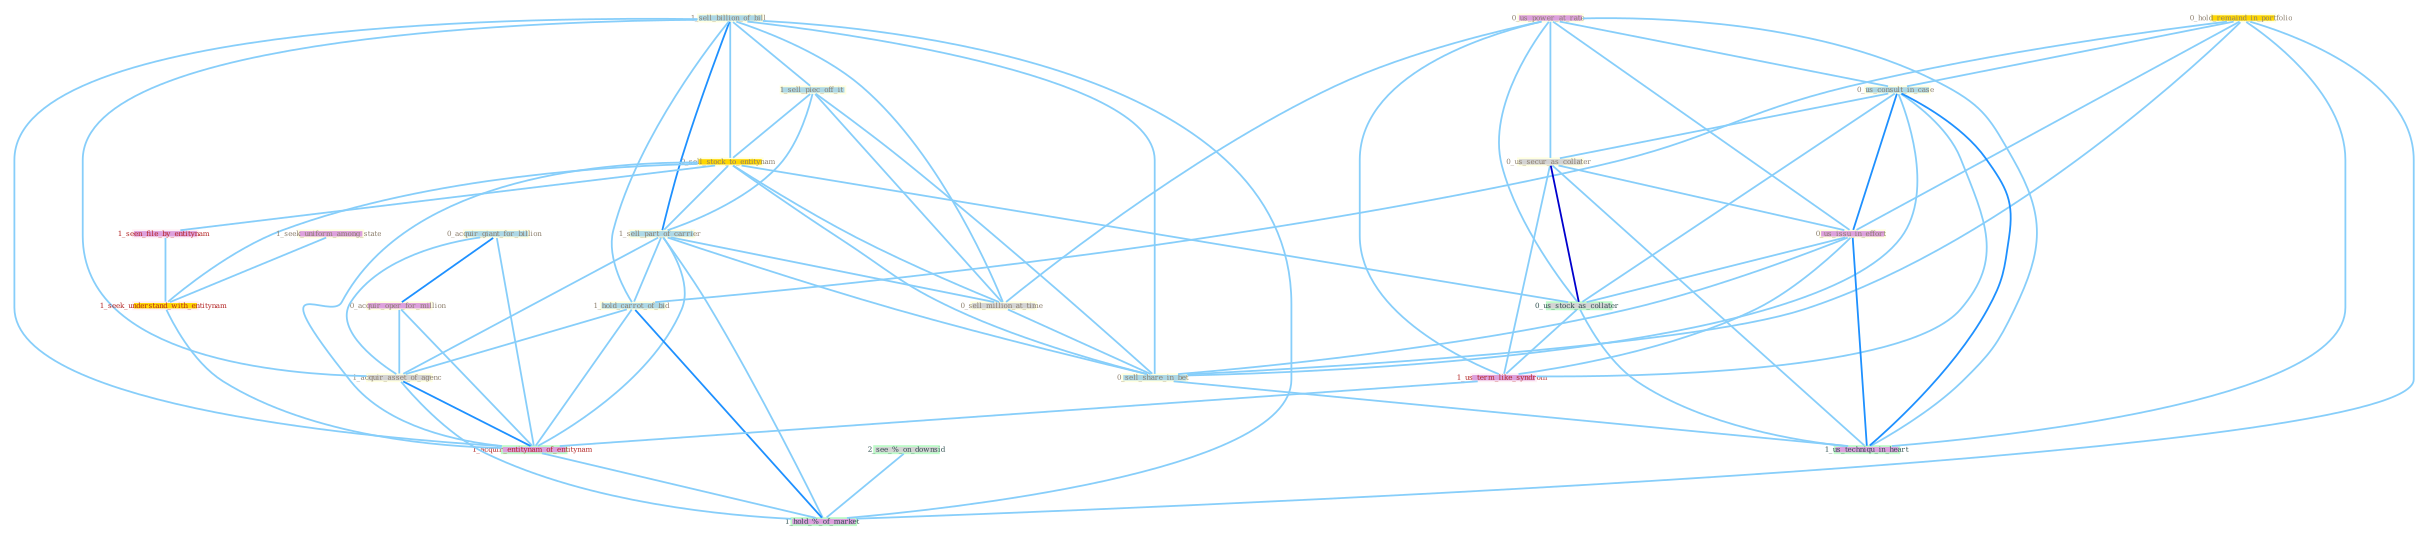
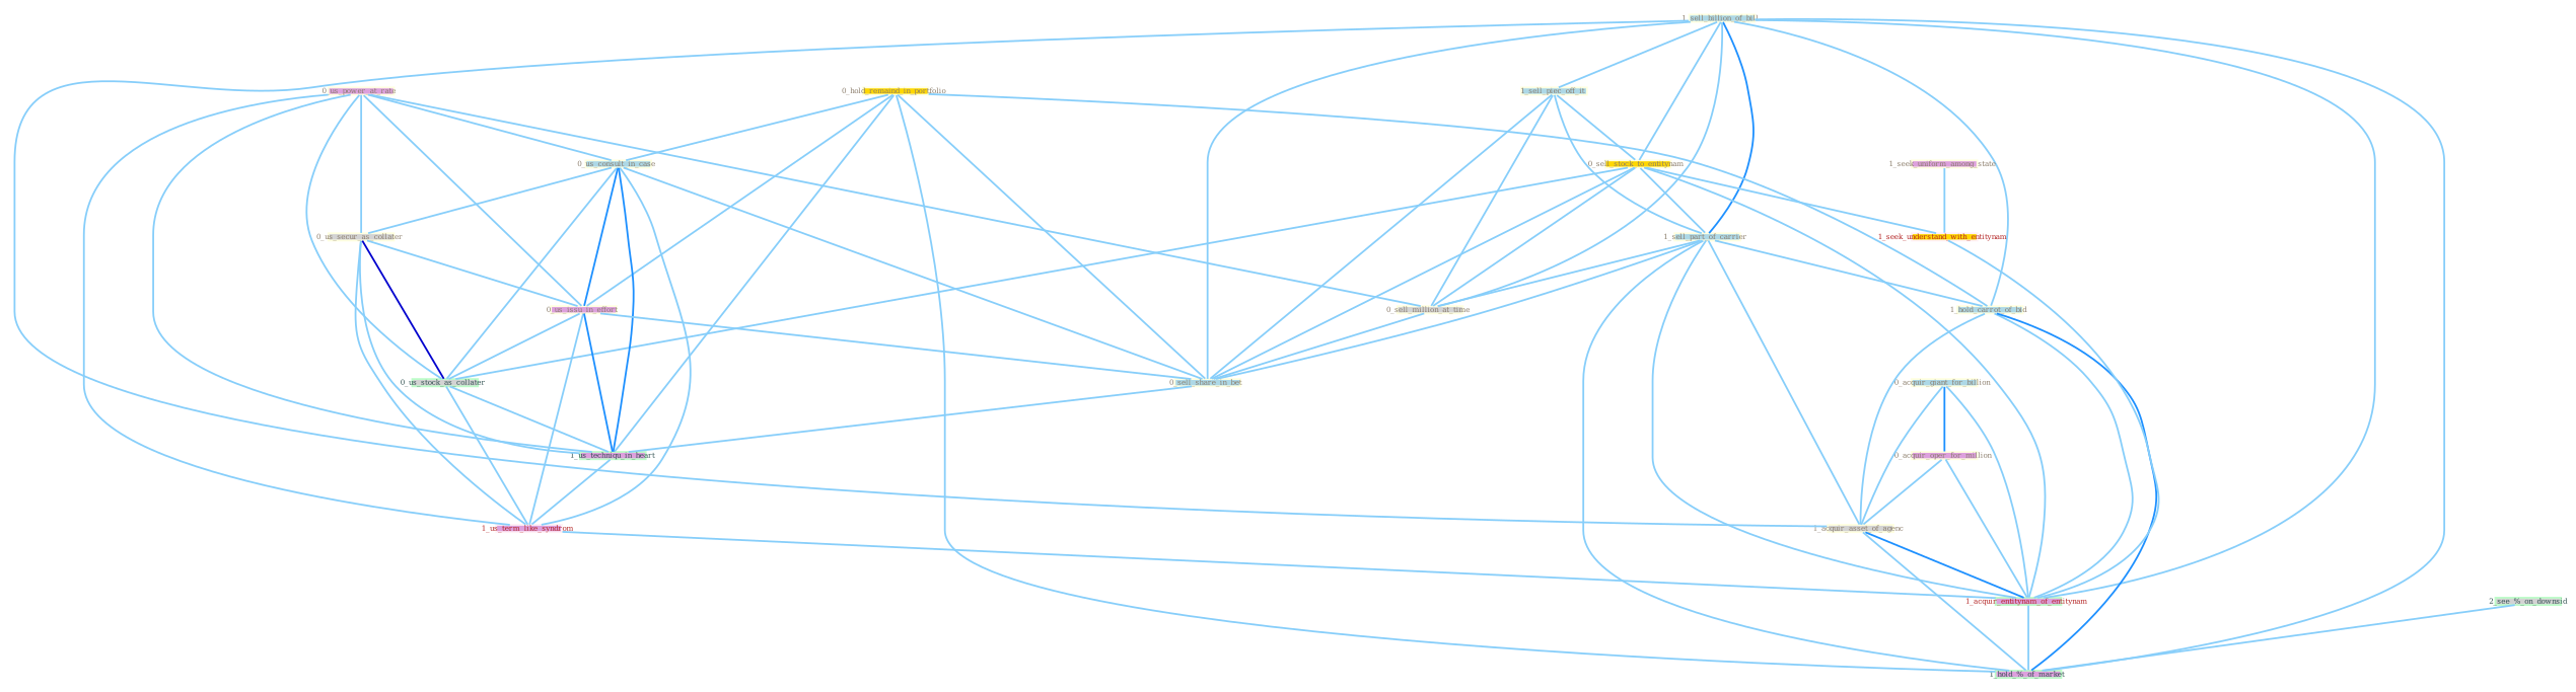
  graph {
    node [color="#ffffe0" fillcolor=plum fixedsize=true fontcolor="#8b7d6b" fontsize=4 shape=polygon style=filled]
    edge [color="#87cefa" w=1]
    "1_sell_billion_of_bill " [fillcolor=lightblue height=.06 width=.5]
    "0_acquir_giant_for_billion " [fillcolor=lightblue height=.06 width=.5]
    "0_hold_remaind_in_portfolio " [fillcolor=gold height=.06 width=.5]
    "1_sell_piec_off_it " [fillcolor=lightblue height=.06 width=.5]
    "0_us_power_at_rate " [height=.06 width=.5]
    "0_sell_stock_to_entitynam " [fillcolor=gold height=.06 width=.5]
    "1_sell_part_of_carrier " [fillcolor=lightblue height=.06 width=.5]
    "0_acquir_oper_for_million " [height=.06 width=.5]
    "1_hold_carrot_of_bid " [fillcolor=lightblue height=.06 width=.5]
    "1_acquir_asset_of_agenc " [fillcolor=lightgrey height=.06 width=.5]
    "0_sell_million_at_time " [fillcolor=lightgrey height=.06 width=.5]
    "0_us_consult_in_case " [fillcolor=lightblue height=.06 width=.5]
    "0_us_secur_as_collater " [fillcolor=lightgrey height=.06 width=.5]
    "0_us_issu_in_effort " [height=.06 width=.5]
    "0_sell_share_in_bet " [fillcolor=lightblue height=.06 width=.5]
    "1_seek_uniform_among_state " [height=.06 width=.5]
-   "1_seen_file_by_entitynam " [color="#fff0f5" fontcolor="#b22222" height=.06 width=.5]
    "1_seek_understand_with_entitynam " [color="#fff0f5" fillcolor=gold fontcolor="#b22222" height=.06 width=.5]
    "1_us_term_like_syndrom " [color="#fff0f5" fontcolor="#b22222" height=.06 width=.5]
    "1_acquir_entitynam_of_entitynam " [color="#BDFCC9" fontcolor="#b22222" height=.06 width=.5]
    "1_hold_%_of_market " [color="#BDFCC9" fontcolor="#2f4f4f" height=.06 width=.5]
    n22 [color="#BDFCC9" fontcolor="#2f4f4f" height=.06 label="1_us_techniqu_in_heart" width=.5]
    "0_us_stock_as_collater " [color="#BDFCC9" fillcolor=lightgrey fontcolor="#2f4f4f" height=.06 width=.5]
    n24 [color="#BDFCC9" fillcolor=lightgrey fontcolor="#2f4f4f" height=.06 label="2_see_%_on_downsid" width=.5]
    subgraph sub_1 {
      "1_sell_billion_of_bill "
      "0_acquir_giant_for_billion "
      "0_hold_remaind_in_portfolio "
      "1_sell_piec_off_it "
      "0_us_power_at_rate "
      "0_sell_stock_to_entitynam "
      "1_sell_part_of_carrier "
      "0_acquir_oper_for_million "
      "1_hold_carrot_of_bid "
      "1_acquir_asset_of_agenc "
      "0_sell_million_at_time "
      "0_us_consult_in_case "
      "0_us_secur_as_collater "
      "0_us_issu_in_effort "
      "0_sell_share_in_bet "
      "1_seek_uniform_among_state "
    }
    subgraph sub_2 {
-     "1_seen_file_by_entitynam "
      "1_seek_understand_with_entitynam "
      "1_us_term_like_syndrom "
    }
    "1_sell_billion_of_bill " -- "1_sell_piec_off_it "
    "1_sell_billion_of_bill " -- "0_sell_stock_to_entitynam "
    "1_sell_billion_of_bill " -- "1_sell_part_of_carrier " [color="#1e90ff" w=2]
    "1_sell_billion_of_bill " -- "1_hold_carrot_of_bid "
    "1_sell_billion_of_bill " -- "1_acquir_asset_of_agenc "
    "1_sell_billion_of_bill " -- "0_sell_million_at_time "
    "1_sell_billion_of_bill " -- "0_sell_share_in_bet "
    "1_sell_billion_of_bill " -- "1_acquir_entitynam_of_entitynam "
    "1_sell_billion_of_bill " -- "1_hold_%_of_market "
    "0_acquir_giant_for_billion " -- "0_acquir_oper_for_million " [color="#1e90ff" w=2]
    "0_acquir_giant_for_billion " -- "1_acquir_asset_of_agenc "
    "0_acquir_giant_for_billion " -- "1_acquir_entitynam_of_entitynam "
    "0_hold_remaind_in_portfolio " -- "1_hold_carrot_of_bid "
    "0_hold_remaind_in_portfolio " -- "0_us_consult_in_case "
    "0_hold_remaind_in_portfolio " -- "0_us_issu_in_effort "
    "0_hold_remaind_in_portfolio " -- "0_sell_share_in_bet "
    "0_hold_remaind_in_portfolio " -- "1_hold_%_of_market "
    "0_hold_remaind_in_portfolio " -- n22
    "1_sell_piec_off_it " -- "0_sell_stock_to_entitynam "
    "1_sell_piec_off_it " -- "1_sell_part_of_carrier "
    "1_sell_piec_off_it " -- "0_sell_million_at_time "
    "1_sell_piec_off_it " -- "0_sell_share_in_bet "
    "0_us_power_at_rate " -- "0_sell_million_at_time "
    "0_us_power_at_rate " -- "0_us_consult_in_case "
    "0_us_power_at_rate " -- "0_us_secur_as_collater "
    "0_us_power_at_rate " -- "0_us_issu_in_effort "
    "0_us_power_at_rate " -- "1_us_term_like_syndrom "
    "0_us_power_at_rate " -- n22
    "0_us_power_at_rate " -- "0_us_stock_as_collater "
    "0_sell_stock_to_entitynam " -- "1_sell_part_of_carrier "
    "0_sell_stock_to_entitynam " -- "0_sell_million_at_time "
    "0_sell_stock_to_entitynam " -- "0_sell_share_in_bet "
-   "0_sell_stock_to_entitynam " -- "1_seen_file_by_entitynam "
    "0_sell_stock_to_entitynam " -- "1_seek_understand_with_entitynam "
    "0_sell_stock_to_entitynam " -- "1_acquir_entitynam_of_entitynam "
    "0_sell_stock_to_entitynam " -- "0_us_stock_as_collater "
    "1_sell_part_of_carrier " -- "1_hold_carrot_of_bid "
    "1_sell_part_of_carrier " -- "1_acquir_asset_of_agenc "
    "1_sell_part_of_carrier " -- "0_sell_million_at_time "
    "1_sell_part_of_carrier " -- "0_sell_share_in_bet "
    "1_sell_part_of_carrier " -- "1_acquir_entitynam_of_entitynam "
    "1_sell_part_of_carrier " -- "1_hold_%_of_market "
    "0_acquir_oper_for_million " -- "1_acquir_asset_of_agenc "
    "0_acquir_oper_for_million " -- "1_acquir_entitynam_of_entitynam "
    "1_hold_carrot_of_bid " -- "1_acquir_asset_of_agenc "
    "1_hold_carrot_of_bid " -- "1_acquir_entitynam_of_entitynam "
    "1_hold_carrot_of_bid " -- "1_hold_%_of_market " [color="#1e90ff" w=2]
    "1_acquir_asset_of_agenc " -- "1_acquir_entitynam_of_entitynam " [color="#1e90ff" w=2]
    "1_acquir_asset_of_agenc " -- "1_hold_%_of_market "
    "0_sell_million_at_time " -- "0_sell_share_in_bet "
    "0_us_consult_in_case " -- "0_us_secur_as_collater "
    "0_us_consult_in_case " -- "0_us_issu_in_effort " [color="#1e90ff" w=2]
    "0_us_consult_in_case " -- "0_sell_share_in_bet "
    "0_us_consult_in_case " -- "1_us_term_like_syndrom "
    "0_us_consult_in_case " -- n22 [color="#1e90ff" w=2]
    "0_us_consult_in_case " -- "0_us_stock_as_collater "
    "0_us_secur_as_collater " -- "0_us_issu_in_effort "
    "0_us_secur_as_collater " -- "1_us_term_like_syndrom "
    "0_us_secur_as_collater " -- n22
    "0_us_secur_as_collater " -- "0_us_stock_as_collater " [color="#0000cd" w=3]
    "0_us_issu_in_effort " -- "0_sell_share_in_bet "
    "0_us_issu_in_effort " -- "1_us_term_like_syndrom "
    "0_us_issu_in_effort " -- n22 [color="#1e90ff" w=2]
    "0_us_issu_in_effort " -- "0_us_stock_as_collater "
    "0_sell_share_in_bet " -- n22
    "1_seek_uniform_among_state " -- "1_seek_understand_with_entitynam "
-   "1_seen_file_by_entitynam " -- "1_seek_understand_with_entitynam "
    "1_seek_understand_with_entitynam " -- "1_acquir_entitynam_of_entitynam "
    "1_us_term_like_syndrom " -- "1_acquir_entitynam_of_entitynam "
    "1_acquir_entitynam_of_entitynam " -- "1_hold_%_of_market "
+   n22 -- "1_us_term_like_syndrom "
    "0_us_stock_as_collater " -- "1_us_term_like_syndrom "
    "0_us_stock_as_collater " -- n22
    n24 -- "1_hold_%_of_market "
  }
